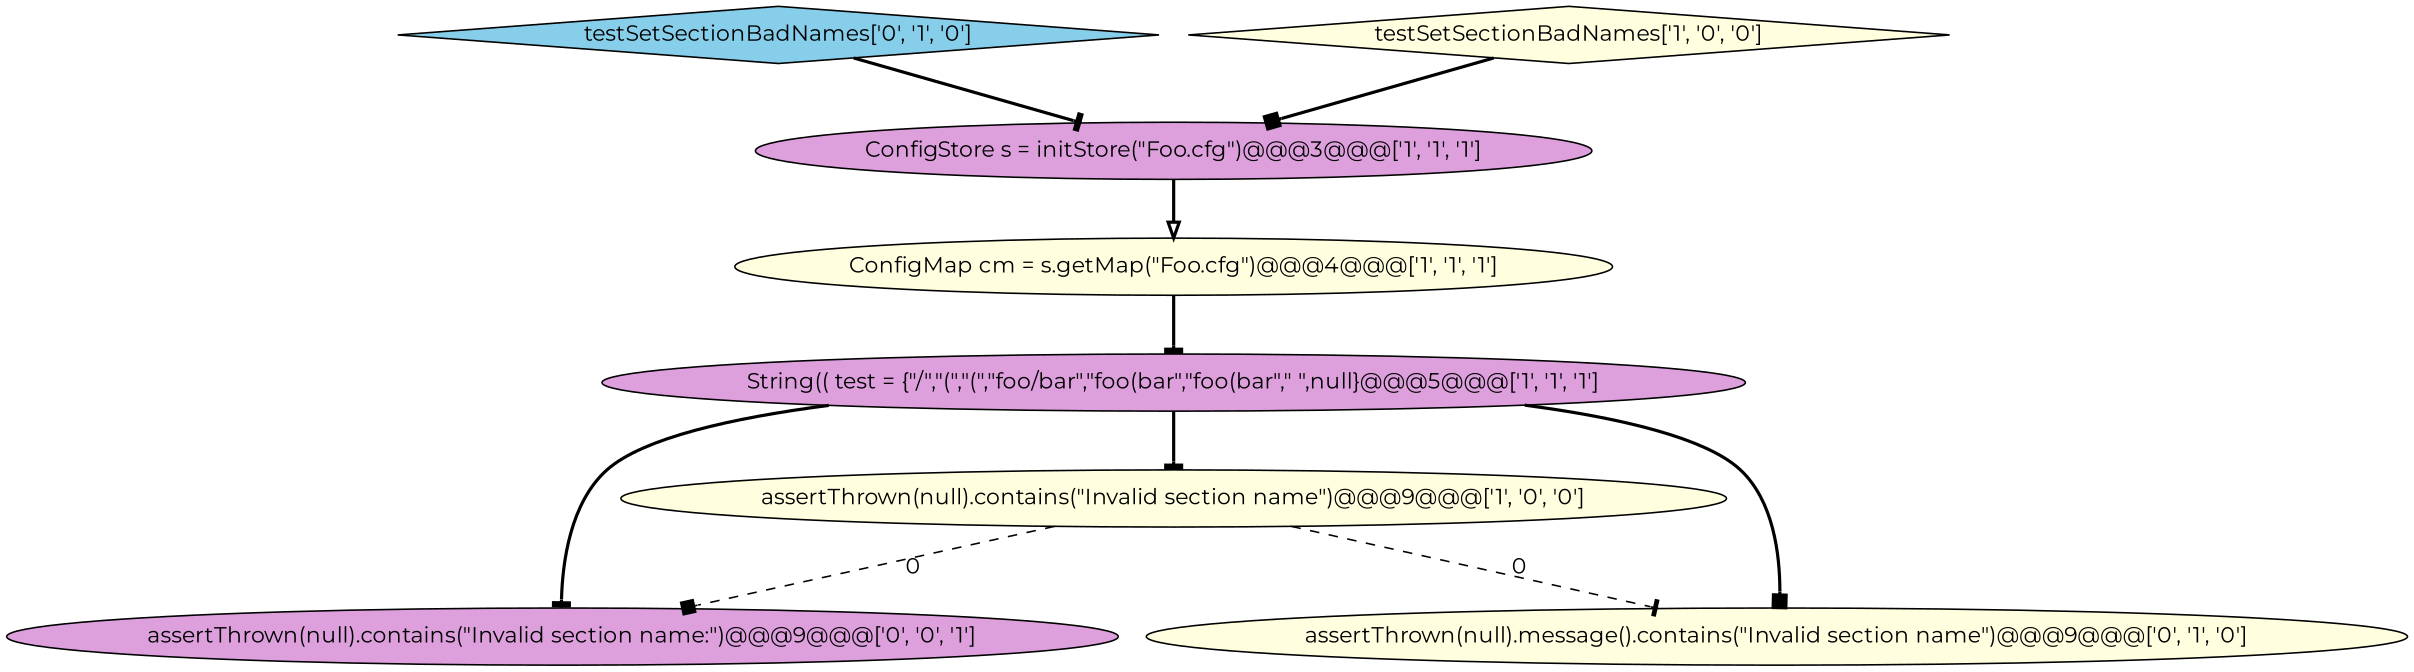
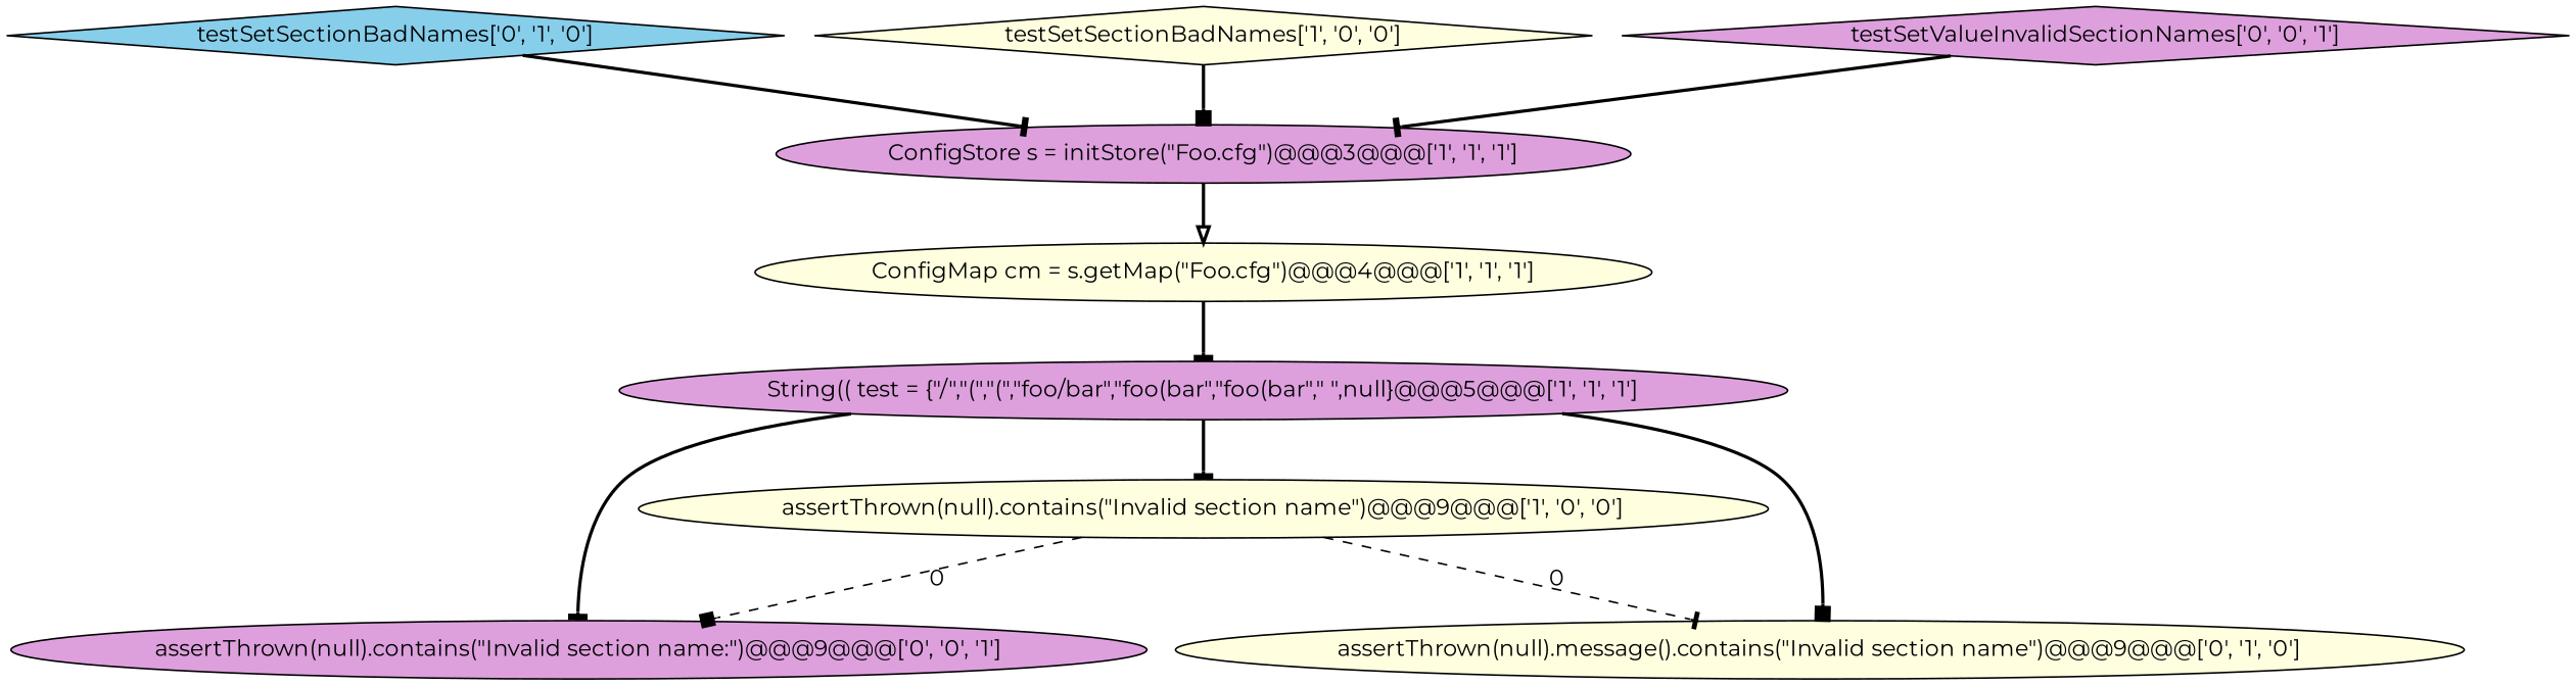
  digraph {
    fontname=Montserrat
    node [fillcolor=plum shape=ellipse style=filled fontname=Montserrat]
    edge [style=bold arrowhead=tee fontname=Montserrat]
    n1 [label="String(( test = {\"/\",\"(\",\"(\",\"foo/bar\",\"foo(bar\",\"foo(bar\",\" \",null}@@@5@@@['1', '1', '1']"]
    n2 [label="assertThrown(null).contains(\"Invalid section name:\")@@@9@@@['0', '0', '1']"]
    n3 [fillcolor=lightyellow label="assertThrown(null).message().contains(\"Invalid section name\")@@@9@@@['0', '1', '0']"]
    n4 [fillcolor=lightyellow label="assertThrown(null).contains(\"Invalid section name\")@@@9@@@['1', '0', '0']"]
    n5 [label="ConfigStore s = initStore(\"Foo.cfg\")@@@3@@@['1', '1', '1']"]
    n6 [fillcolor=lightyellow label="ConfigMap cm = s.getMap(\"Foo.cfg\")@@@4@@@['1', '1', '1']"]
    n7 [fillcolor=skyblue label="testSetSectionBadNames['0', '1', '0']" shape=diamond]
    n8 [fillcolor=lightyellow label="testSetSectionBadNames['1', '0', '0']" shape=diamond]
+   n9 [label="testSetValueInvalidSectionNames['0', '0', '1']" shape=diamond]
    n1 -> n2
    n1 -> n3 [arrowhead=box]
    n1 -> n4
    n4 -> n2 [label=0 style=dashed arrowhead=box]
    n4 -> n3 [label=0 style=dashed]
    n5 -> n6 [arrowhead=onormal]
    n6 -> n1
    n7 -> n5
    n8 -> n5 [arrowhead=box]
+   n9 -> n5
  }
